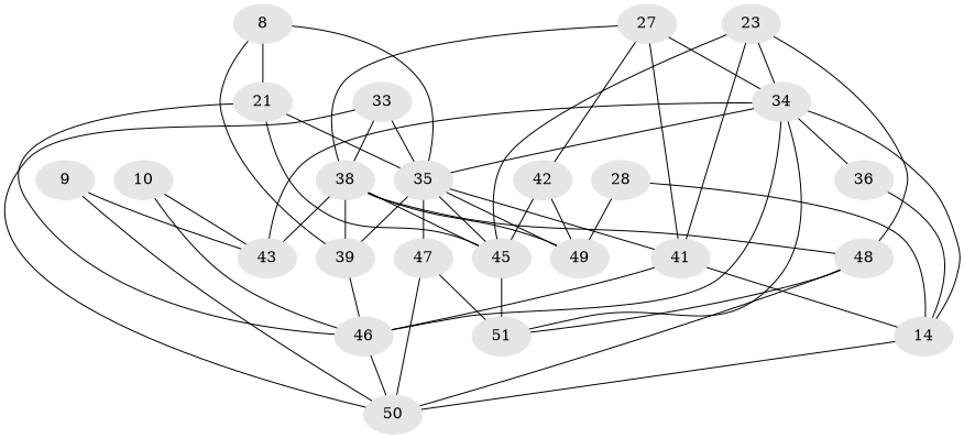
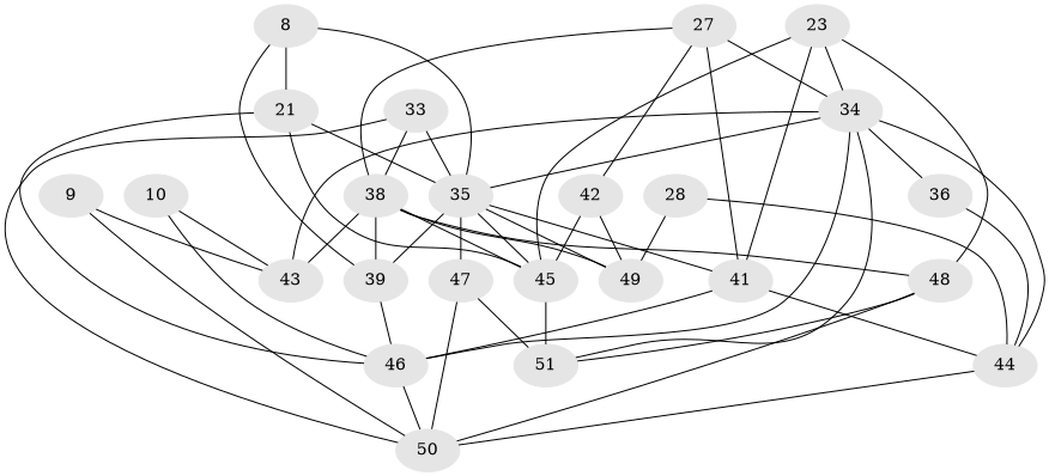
  graph {
    node [color=gray90 style=filled]
    8 [super="+2+6"]
    21 [super="+12"]
    35 [super="+20+19"]
    39 [super="+29+32"]
    46 [super="+16"]
    45 [super="+30"]
    41 [super="+31"]
    49 [super="+15"]
    47 [super="+22"]
    42 [super="+25"]
    43 [super="+24"]
    9
    50 [super="+40"]
    10
-   44 [super="+26" label=14]
+   44 [super="+26"]
    36
    51
    34 [super="+13+18"]
    23
    48
    27 [super="+5+14"]
    38 [super="+4+37"]
    28
    33 [super="+3"]
    8 -- 21 [weight=2]
    8 -- 35
    8 -- 39 [weight=2]
    21 -- 35
    21 -- 46 [weight=2]
    21 -- 45
    35 -- 39
    35 -- 45
    35 -- 41
    35 -- 49
    35 -- 47
    39 -- 46 [weight=2]
    46 -- 50 [weight=2]
    45 -- 51
    41 -- 46 [weight=2]
    41 -- 44
    47 -- 50 [weight=2]
    47 -- 51 [weight=2]
    42 -- 45
    42 -- 49
    9 -- 43
    9 -- 50
    10 -- 46
    10 -- 43
    44 -- 50
    36 -- 44
    34 -- 35 [weight=2]
    34 -- 46 [weight=2]
    34 -- 43 [weight=2]
    34 -- 44
    34 -- 36
    34 -- 51
    23 -- 45
    23 -- 41
    23 -- 34
    23 -- 48
    48 -- 50
    48 -- 51
    27 -- 41 [weight=2]
    27 -- 42
    27 -- 34
    27 -- 38 [weight=2]
    38 -- 39 [weight=3]
    38 -- 45 [weight=2]
    38 -- 49
    38 -- 43
    38 -- 48
    28 -- 49
    28 -- 44
    33 -- 35
    33 -- 50
    33 -- 38
  }
